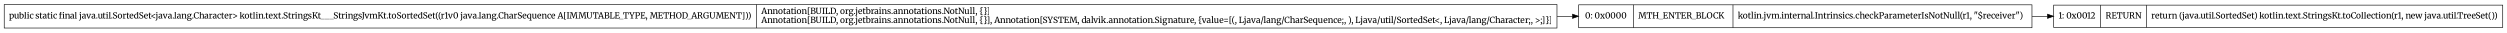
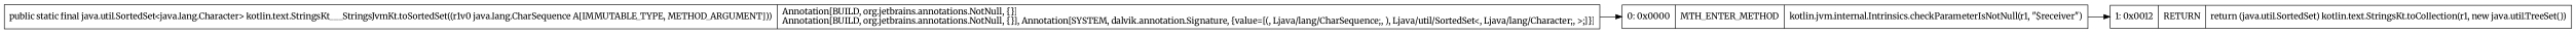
  digraph {
    rankdir=LR
    fontname=Merriweather
    node [shape=record fontname=Merriweather]
    edge [fontname=Merriweather]
-   n1 [label="{0\:\ 0x0000|MTH_ENTER_BLOCK\l|kotlin.jvm.internal.Intrinsics.checkParameterIsNotNull(r1, \"$receiver\")\l}"]
+   n1 [label="{0\:\ 0x0000|MTH_ENTER_METHOD\l|kotlin.jvm.internal.Intrinsics.checkParameterIsNotNull(r1, \"$receiver\")\l}"]
    n2 [label="{1\:\ 0x0012|RETURN\l|return (java.util.SortedSet) kotlin.text.StringsKt.toCollection(r1, new java.util.TreeSet())\l}"]
    n3 [label="{public static final java.util.SortedSet\<java.lang.Character\> kotlin.text.StringsKt___StringsJvmKt.toSortedSet((r1v0 java.lang.CharSequence A[IMMUTABLE_TYPE, METHOD_ARGUMENT]))  | Annotation[BUILD, org.jetbrains.annotations.NotNull, \{\}]\lAnnotation[BUILD, org.jetbrains.annotations.NotNull, \{\}], Annotation[SYSTEM, dalvik.annotation.Signature, \{value=[(, Ljava\/lang\/CharSequence;, ), Ljava\/util\/SortedSet\<, Ljava\/lang\/Character;, \>;]\}]\l}"]
    n1 -> n2
    n3 -> n1
  }
